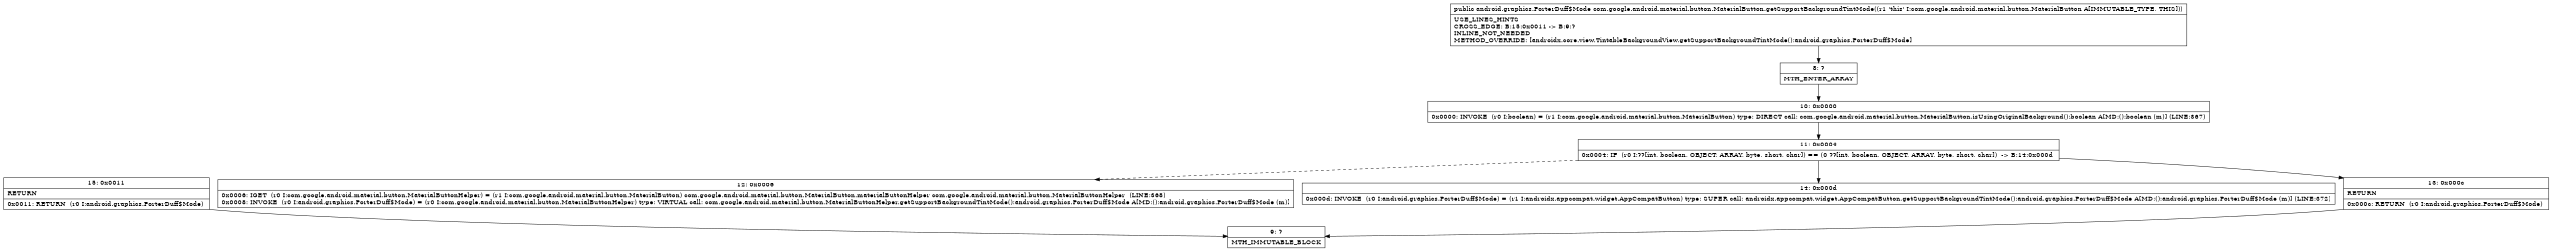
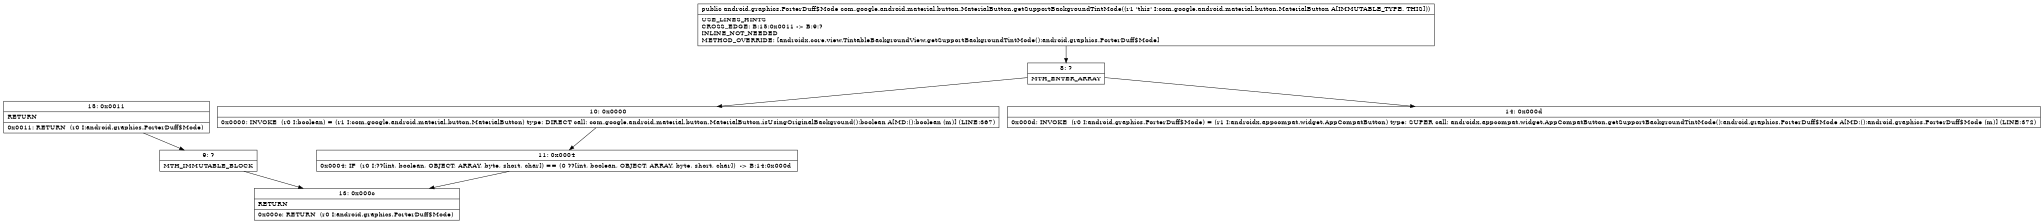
  digraph {
    node [shape=record]
    n1 [label="{8\:\ ?|MTH_ENTER_ARRAY\l}"]
    n2 [label="{10\:\ 0x0000|0x0000: INVOKE  (r0 I:boolean) = (r1 I:com.google.android.material.button.MaterialButton) type: DIRECT call: com.google.android.material.button.MaterialButton.isUsingOriginalBackground():boolean A[MD:():boolean (m)] (LINE:367)\l}"]
    n3 [label="{11\:\ 0x0004|0x0004: IF  (r0 I:??[int, boolean, OBJECT, ARRAY, byte, short, char]) == (0 ??[int, boolean, OBJECT, ARRAY, byte, short, char])  \-\> B:14:0x000d \l}"]
-   n4 [label="{12\:\ 0x0006|0x0006: IGET  (r0 I:com.google.android.material.button.MaterialButtonHelper) = (r1 I:com.google.android.material.button.MaterialButton) com.google.android.material.button.MaterialButton.materialButtonHelper com.google.android.material.button.MaterialButtonHelper  (LINE:368)\l0x0008: INVOKE  (r0 I:android.graphics.PorterDuff$Mode) = (r0 I:com.google.android.material.button.MaterialButtonHelper) type: VIRTUAL call: com.google.android.material.button.MaterialButtonHelper.getSupportBackgroundTintMode():android.graphics.PorterDuff$Mode A[MD:():android.graphics.PorterDuff$Mode (m)]\l}"]
    n5 [label="{14\:\ 0x000d|0x000d: INVOKE  (r0 I:android.graphics.PorterDuff$Mode) = (r1 I:androidx.appcompat.widget.AppCompatButton) type: SUPER call: androidx.appcompat.widget.AppCompatButton.getSupportBackgroundTintMode():android.graphics.PorterDuff$Mode A[MD:():android.graphics.PorterDuff$Mode (m)] (LINE:372)\l}"]
    n6 [label="{13\:\ 0x000c|RETURN\l|0x000c: RETURN  (r0 I:android.graphics.PorterDuff$Mode) \l}"]
    n7 [label="{9\:\ ?|MTH_IMMUTABLE_BLOCK\l}"]
    n8 [label="{15\:\ 0x0011|RETURN\l|0x0011: RETURN  (r0 I:android.graphics.PorterDuff$Mode) \l}"]
    n9 [label="{public android.graphics.PorterDuff$Mode com.google.android.material.button.MaterialButton.getSupportBackgroundTintMode((r1 'this' I:com.google.android.material.button.MaterialButton A[IMMUTABLE_TYPE, THIS]))  | USE_LINES_HINTS\lCROSS_EDGE: B:15:0x0011 \-\> B:9:?\lINLINE_NOT_NEEDED\lMETHOD_OVERRIDE: [androidx.core.view.TintableBackgroundView.getSupportBackgroundTintMode():android.graphics.PorterDuff$Mode]\l}"]
    n1 -> n2
    n2 -> n3
-   n3 -> n4 [style=dashed]
-   n3 -> n5
+   n1 -> n5
    n3 -> n6
-   n6 -> n7
+   n7 -> n6
    n8 -> n7
    n9 -> n1
  }
